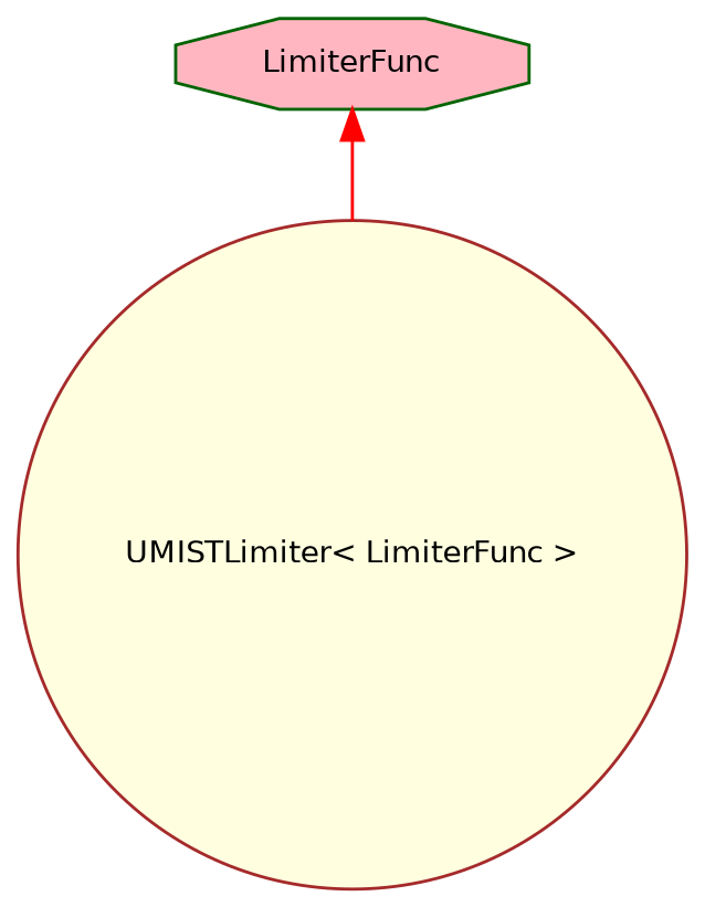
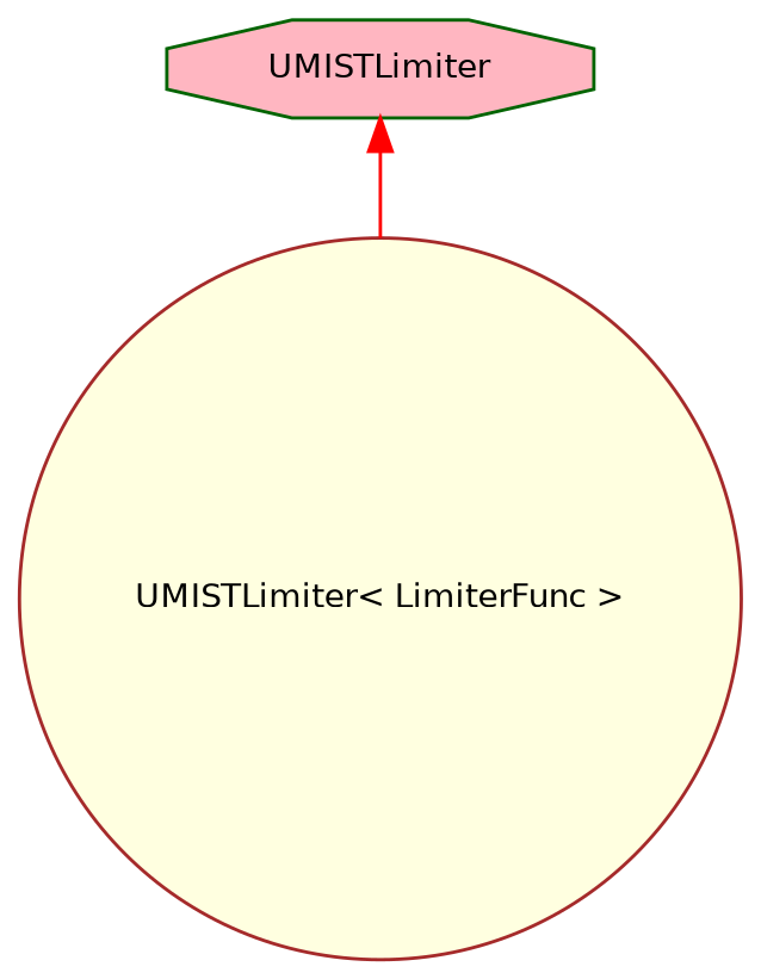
  digraph {
    node [fontname=Helvetica fontsize=10 style=filled]
    n1 [color=brown fillcolor=lightyellow fontcolor=black height=0.2 label="UMISTLimiter\< LimiterFunc \>" shape=circle width=0.4]
-   n2 [color=darkgreen fillcolor=lightpink height=0.2 label=LimiterFunc shape=octagon width=0.4]
+   n2 [color=darkgreen fillcolor=lightpink height=0.2 label=UMISTLimiter shape=octagon width=0.4]
    n2 -> n1 [color=red dir=back fontname=Helvetica fontsize=10 labelfontname=Helvetica labelfontsize=10 style=solid]
  }
